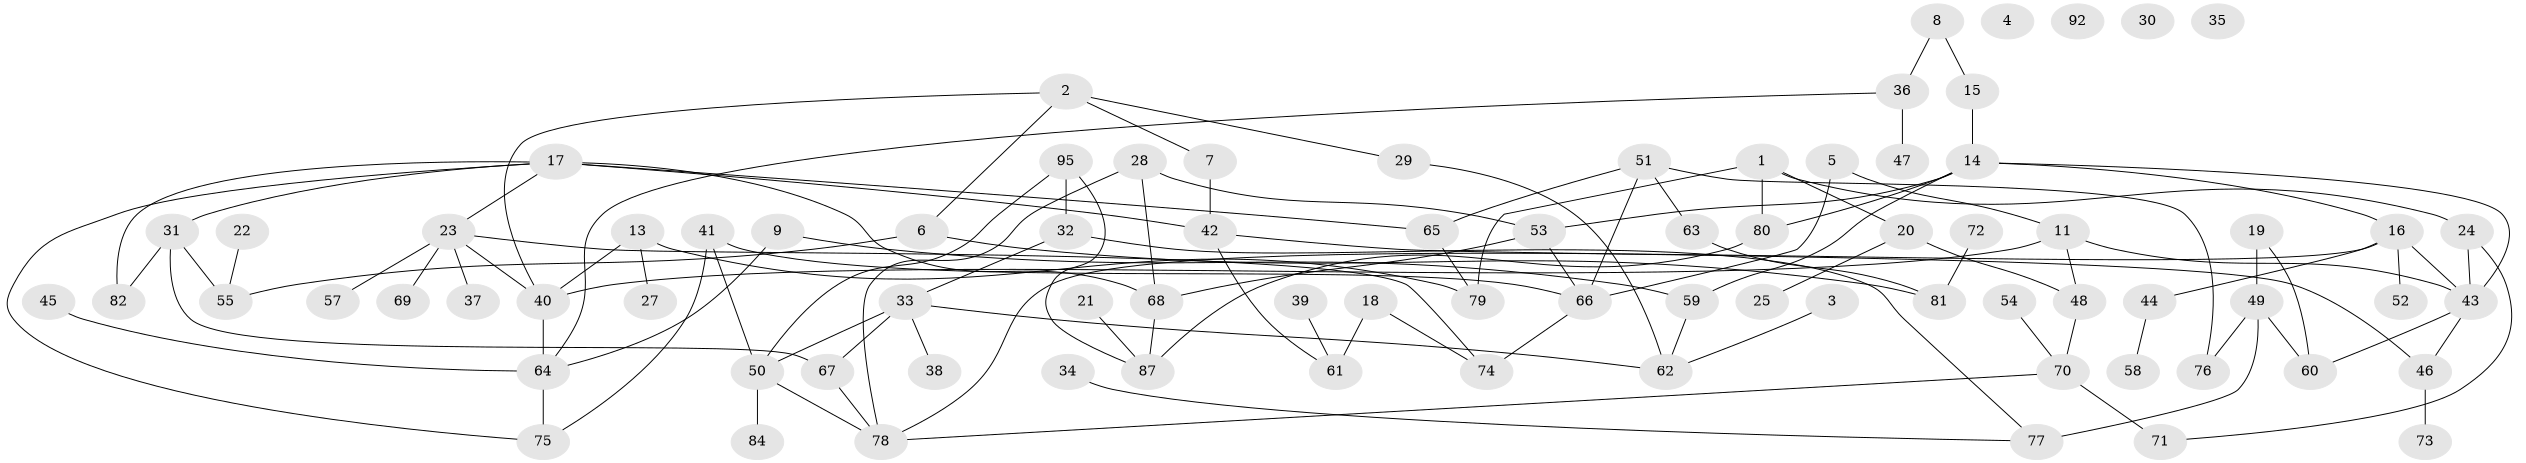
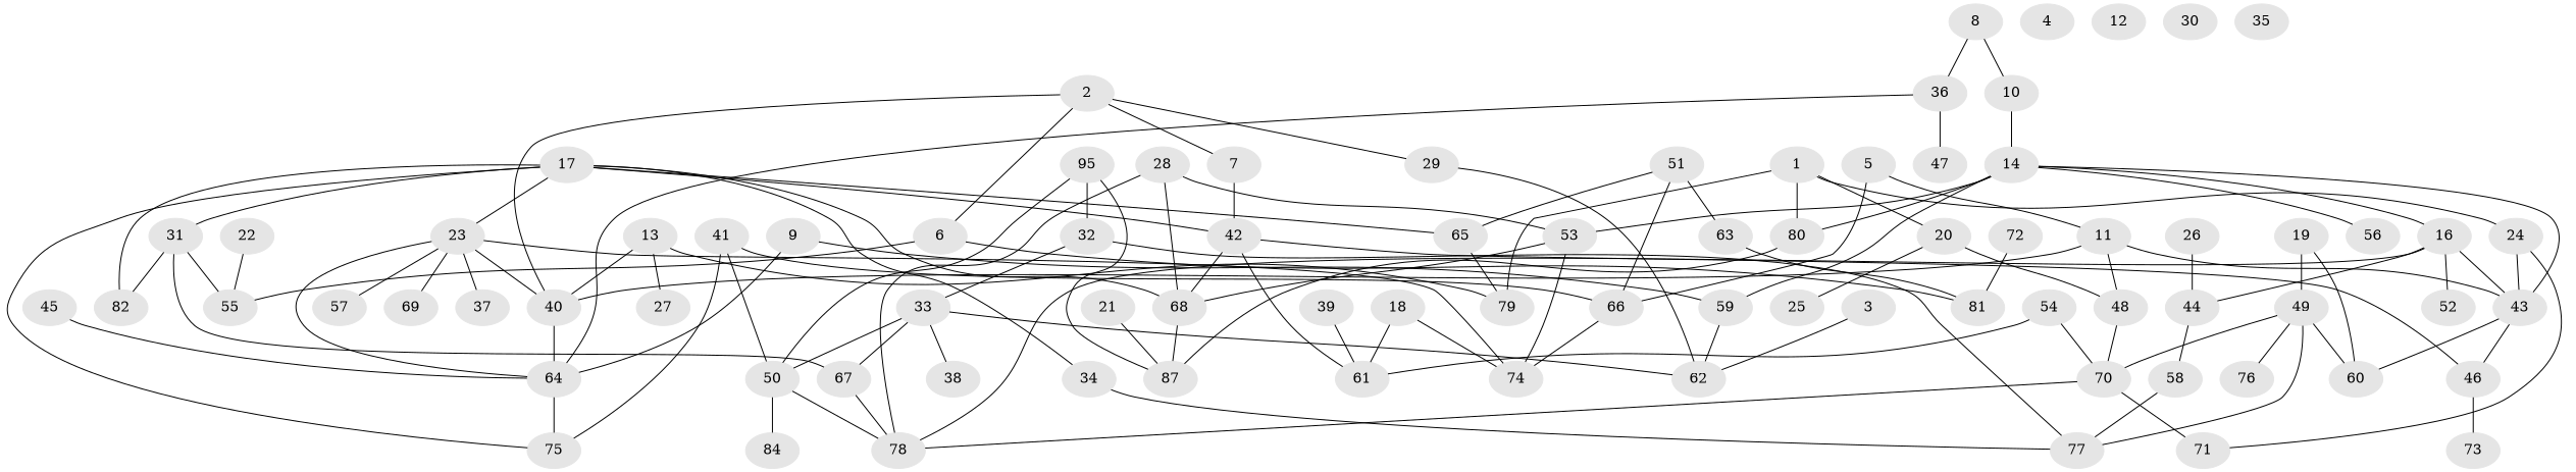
  graph {
    node [color=gray90 style=filled]
    1
    20
    79
    80
    24
    48
    25
    n8 [label=87]
    2
    6
    7
    29
    40
    55
    81
    42
    62
    64
    3
    4
    5
    11
    66
    43
    74
    68
    61
    46
    8
-   10 [label=15]
+   10
    36
    14
    47
    9
    59
    75
    16
    53
+   56
    60
    70
-   12 [label=92]
+   12
    13
    27
    44
    52
    78
    n48 [label=95]
    32
    50
    33
    77
    84
    58
    17
    23
    31
    34
    65
    82
    37
    57
    69
    67
    18
    19
    49
    76
    71
    21
    22
+   26
    28
    30
    38
    35
    39
    41
    73
    45
    51
    63
    54
    72
    1 -- 20
    1 -- 79
    1 -- 80
    1 -- 24
    20 -- 48
    20 -- 25
    80 -- n8
    24 -- 43
    24 -- 71
    48 -- 70
    2 -- 6
    2 -- 7
    2 -- 29
    2 -- 40
    6 -- 55
    6 -- 81
    7 -- 42
    29 -- 62
    40 -- 64
+   42 -- 68
    42 -- 61
    42 -- 46
    64 -- 75
    3 -- 62
    5 -- 11
    5 -- 66
    11 -- 48
    11 -- 40
    11 -- 43
    66 -- 74
    43 -- 46
    43 -- 60
    68 -- n8
    46 -- 73
    8 -- 10
    8 -- 36
    10 -- 14
    36 -- 64
    36 -- 47
    14 -- 80
    14 -- 43
    14 -- 59
    14 -- 16
    14 -- 53
+   14 -- 56
    9 -- 64
    9 -- 59
    59 -- 62
    16 -- 43
    16 -- 44
    16 -- 52
    16 -- 78
-   53 -- 66
+   53 -- 74
    53 -- 68
    70 -- 78
    70 -- 71
    13 -- 79
    13 -- 40
    13 -- 27
    44 -- 58
    n48 -- n8
    n48 -- 32
    n48 -- 50
    32 -- 33
    32 -- 77
    50 -- 78
    50 -- 84
    33 -- 62
    33 -- 50
    33 -- 67
    33 -- 38
+   58 -- 77
    17 -- 42
    17 -- 68
    17 -- 75
    17 -- 23
    17 -- 31
+   17 -- 34
    17 -- 65
    17 -- 82
    23 -- 40
+   23 -- 64
    23 -- 74
    23 -- 37
    23 -- 57
    23 -- 69
    31 -- 55
    31 -- 82
    31 -- 67
    34 -- 77
    65 -- 79
    67 -- 78
    18 -- 74
    18 -- 61
    19 -- 60
    19 -- 49
    49 -- 60
+   49 -- 70
    49 -- 77
    49 -- 76
    21 -- n8
    22 -- 55
+   26 -- 44
    28 -- 68
    28 -- 53
    28 -- 78
    39 -- 61
    41 -- 66
    41 -- 75
    41 -- 50
    45 -- 64
    51 -- 66
    51 -- 65
-   51 -- 76
    51 -- 63
    63 -- 81
+   54 -- 61
    54 -- 70
    72 -- 81
  }
